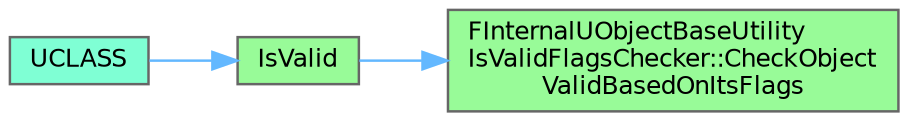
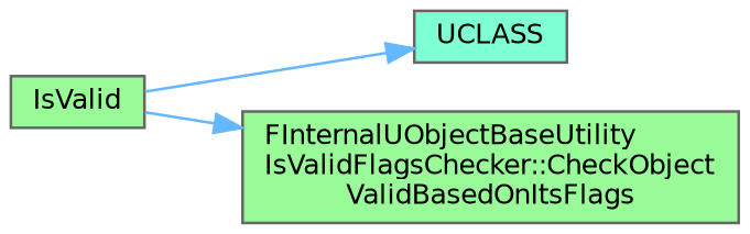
  digraph {
    rankdir=LR
    node [color=grey40 fillcolor=palegreen fontname=Helvetica fontsize=10 shape=box style=filled]
    edge [color=steelblue1 fontname=Helvetica fontsize=10 labelfontname=Helvetica labelfontsize=10 style=solid]
    n1 [color=gray40 fillcolor=aquamarine fontcolor=black height=0.2 label=UCLASS width=0.4]
    n2 [height=0.2 label=IsValid width=0.4]
    n3 [height=0.2 label="FInternalUObjectBaseUtility\lIsValidFlagsChecker::CheckObject\lValidBasedOnItsFlags" width=0.4]
-   n1 -> n2
+   n2 -> n1
    n2 -> n3
  }
